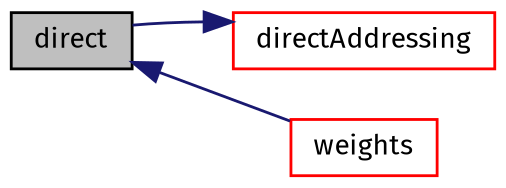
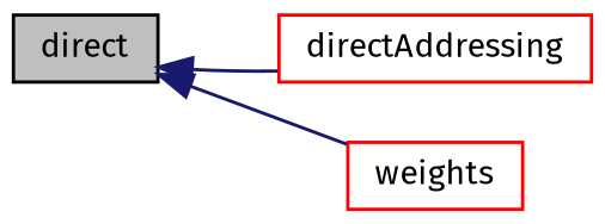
  digraph {
    fontname="Fira Sans"
    rankdir=LR
    node [color=red fontname="Fira Sans" fontsize=10 shape=record]
    edge [color=midnightblue dir=back fontname="Fira Sans" fontsize=10 labelfontname=Helvetica labelfontsize=10 style=solid]
    n1 [color=black fillcolor=grey75 fontcolor=black height=0.2 label=direct style=filled width=0.4]
    n2 [height=0.2 label=directAddressing width=0.4]
    n3 [height=0.2 label=weights width=0.4]
-   n2 -> n1
+   n1 -> n2
    n1 -> n3
  }
